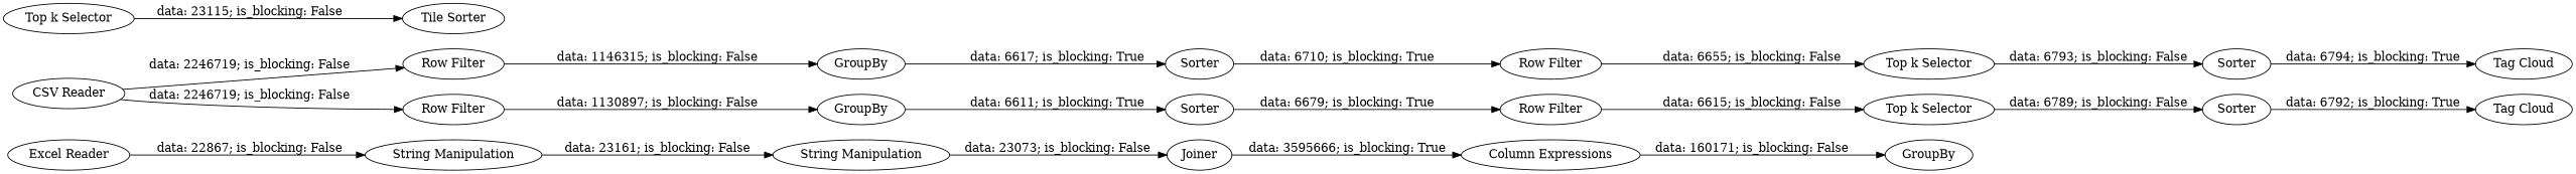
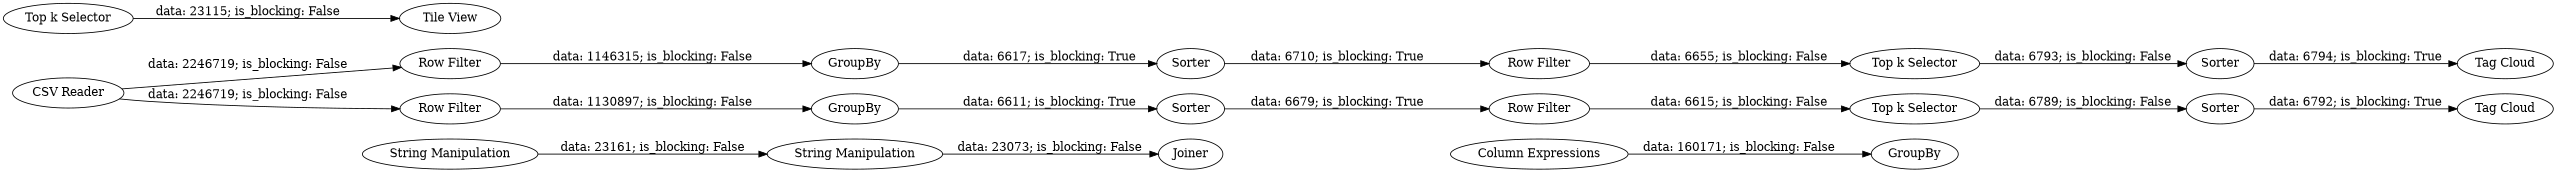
  digraph {
    rankdir=LR
    n1 [label="String Manipulation"]
    n2 [label=Joiner]
    n3 [label="Column Expressions"]
    n4 [label="Row Filter"]
    n5 [label="Top k Selector"]
    n6 [label=Sorter]
    n7 [label=Sorter]
    n8 [label="Top k Selector"]
-   n9 [label="Tile Sorter"]
+   n9 [label="Tile View"]
    n10 [label=GroupBy]
    n11 [label=Sorter]
    n12 [label="Row Filter"]
    n13 [label=GroupBy]
    n14 [label="Top k Selector"]
    n15 [label=Sorter]
    n16 [label="Tag Cloud"]
    n17 [label="Tag Cloud"]
    n18 [label="Row Filter"]
-   n19 [label="Excel Reader"]
    n20 [label="String Manipulation"]
    n21 [label="CSV Reader"]
    n22 [label="Row Filter"]
    n23 [label=GroupBy]
    n1 -> n2 [label="data: 23073; is_blocking: False"]
-   n2 -> n3 [label="data: 3595666; is_blocking: True"]
    n3 -> n13 [label="data: 160171; is_blocking: False"]
    n4 -> n5 [label="data: 6615; is_blocking: False"]
    n5 -> n6 [label="data: 6789; is_blocking: False"]
    n6 -> n17 [label="data: 6792; is_blocking: True"]
    n7 -> n4 [label="data: 6679; is_blocking: True"]
    n8 -> n9 [label="data: 23115; is_blocking: False"]
    n10 -> n11 [label="data: 6617; is_blocking: True"]
    n11 -> n12 [label="data: 6710; is_blocking: True"]
    n12 -> n14 [label="data: 6655; is_blocking: False"]
    n14 -> n15 [label="data: 6793; is_blocking: False"]
    n15 -> n16 [label="data: 6794; is_blocking: True"]
    n18 -> n10 [label="data: 1146315; is_blocking: False"]
-   n19 -> n20 [label="data: 22867; is_blocking: False"]
    n20 -> n1 [label="data: 23161; is_blocking: False"]
    n21 -> n18 [label="data: 2246719; is_blocking: False"]
    n21 -> n22 [label="data: 2246719; is_blocking: False"]
    n22 -> n23 [label="data: 1130897; is_blocking: False"]
    n23 -> n7 [label="data: 6611; is_blocking: True"]
  }
